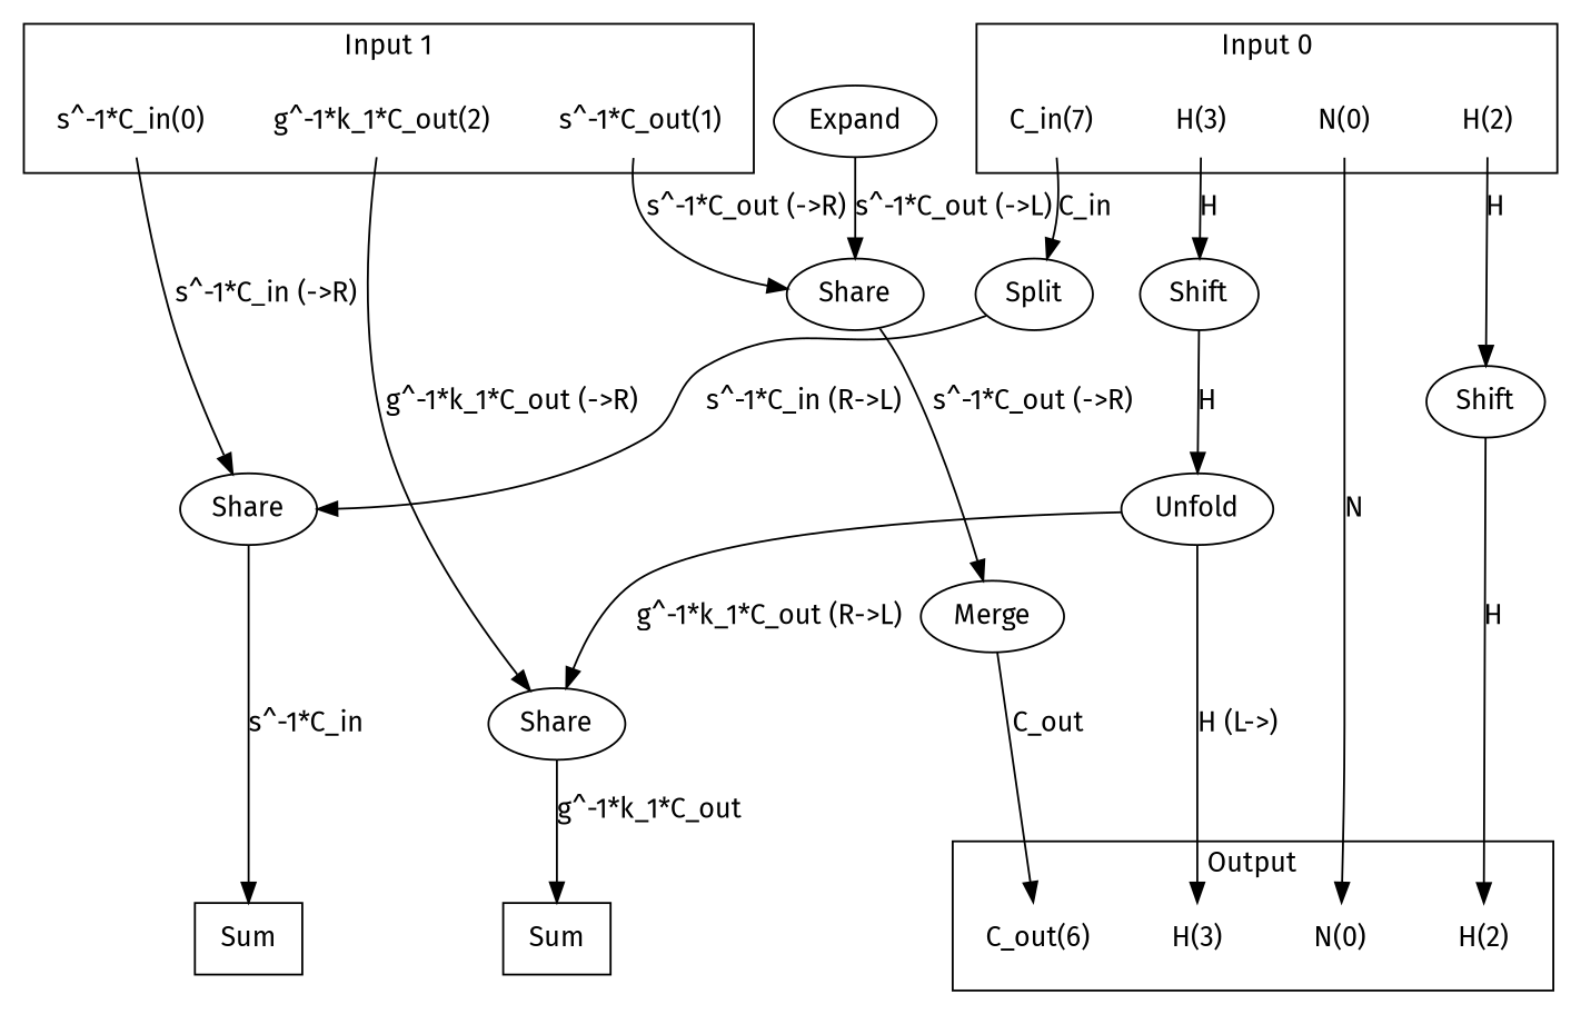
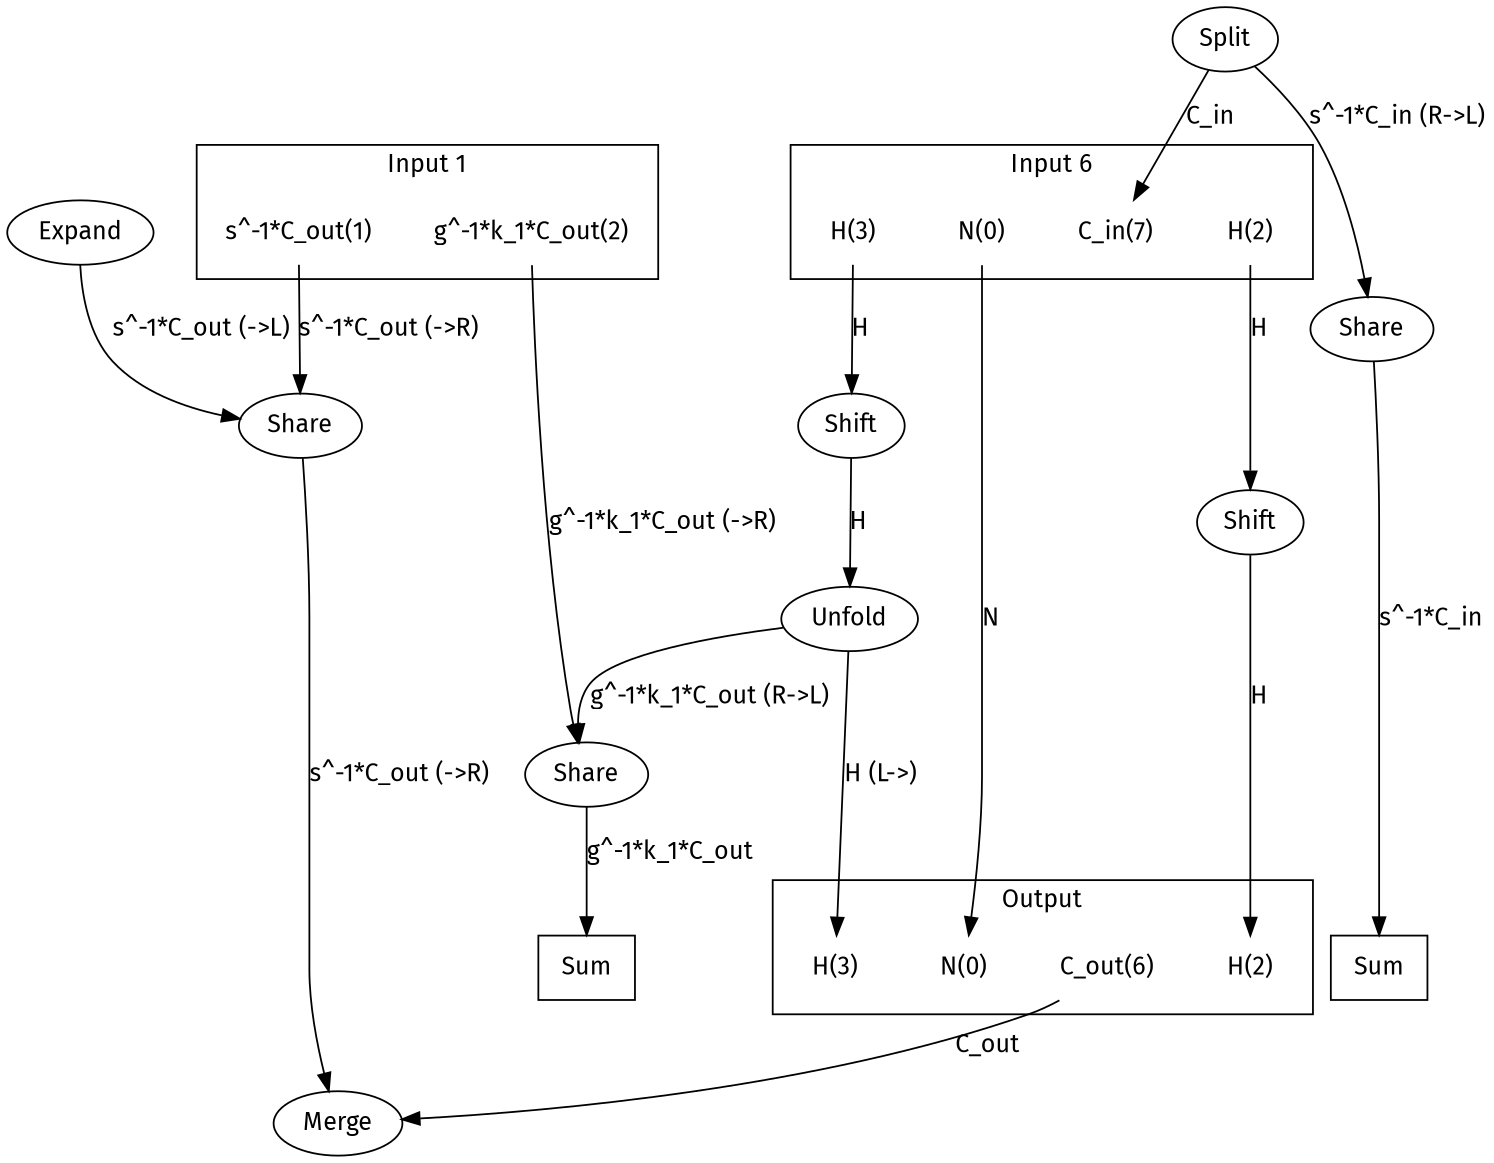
  digraph {
    fontname="Fira Sans"
    newrank=true
    node [fontname="Fira Sans" shape=none]
    edge [fontname="Fira Sans"]
    n1 [label=Sum shape=box]
    n2 [label=Sum shape=box]
    n3 [label="N(0)"]
    n4 [label="C_out(6)"]
    n5 [label="H(2)"]
    n6 [label="H(3)"]
    n7 [label="N(0)"]
    n8 [label="C_in(7)"]
    n9 [label="H(2)"]
    n10 [label="H(3)"]
-   n11 [label="s^-1*C_in(0)"]
    n12 [label="s^-1*C_out(1)"]
    n13 [label="g^-1*k_1*C_out(2)"]
    n14 [label=Split shape=""]
    n15 [label=Shift shape=""]
    n16 [label=Shift shape=""]
    n17 [label=Share shape=""]
    n18 [label=Share shape=""]
    n19 [label=Share shape=""]
    n20 [label=Unfold shape=""]
    n21 [label=Expand shape=""]
    n22 [label=Merge shape=""]
    subgraph sub_1 {
      rank=same
      n1
      n2
      n3
      n4
      n5
      n6
    }
    subgraph sub_2 {
      rank=same
      n7
      n8
      n9
      n10
-     n11
      n12
      n13
    }
    subgraph cluster_3 {
      label=Output
      n3
      n4
      n5
      n6
    }
    subgraph cluster_4 {
-     label="Input 0"
+     label="Input 6"
      n7
      n8
      n9
      n10
    }
    subgraph cluster_5 {
      label="Input 1"
-     n11
      n12
      n13
    }
    n7 -> n3 [label=N]
-   n8 -> n14 [label=C_in]
+   n14 -> n8 [label=C_in]
    n9 -> n15 [label=H]
    n10 -> n16 [label=H]
-   n11 -> n17 [label="s^-1*C_in (->R)"]
    n12 -> n18 [label="s^-1*C_out (->R)"]
    n13 -> n19 [label="g^-1*k_1*C_out (->R)"]
    n14 -> n17 [label="s^-1*C_in (R->L)"]
    n15 -> n5 [label=H]
    n16 -> n20 [label=H]
    n17 -> n2 [label="s^-1*C_in"]
    n18 -> n22 [label="s^-1*C_out (->R)"]
    n19 -> n1 [label="g^-1*k_1*C_out"]
    n20 -> n6 [label="H (L->)"]
    n20 -> n19 [label="g^-1*k_1*C_out (R->L)"]
    n21 -> n18 [label="s^-1*C_out (->L)"]
-   n22 -> n4 [label=C_out]
+   n4 -> n22 [label=C_out]
  }
